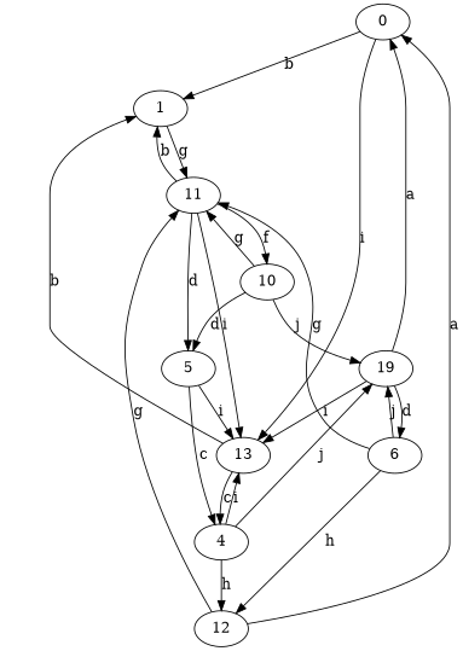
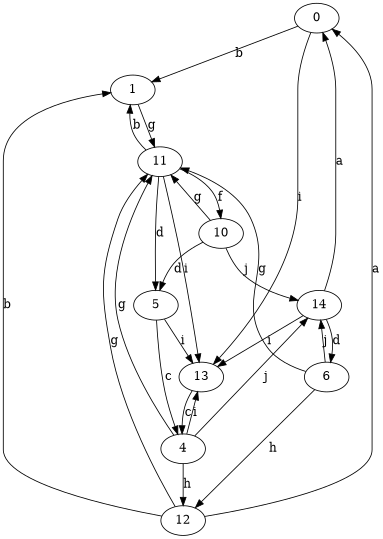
  strict digraph {
    0
    1
    13
    11
    4
    5
    10
    12
-   14 [label=19]
+   14
    6
    0 -> 1 [label=b]
    0 -> 13 [label=i]
    1 -> 11 [label=g]
    13 -> 4 [label=c]
    11 -> 1 [label=b]
    11 -> 13 [label=i]
    11 -> 5 [label=d]
    11 -> 10 [label=f]
    4 -> 13 [label=i]
+   4 -> 11 [label=g]
    4 -> 12 [label=h]
    4 -> 14 [label=j]
    5 -> 13 [label=i]
    5 -> 4 [label=c]
    10 -> 11 [label=g]
    10 -> 5 [label=d]
    10 -> 14 [label=j]
    12 -> 0 [label=a]
-   13 -> 1 [label=b]
+   12 -> 1 [label=b]
    12 -> 11 [label=g]
    14 -> 0 [label=a]
    14 -> 13 [label=i]
    14 -> 6 [label=d]
    6 -> 11 [label=g]
    6 -> 12 [label=h]
    6 -> 14 [label=j]
  }
